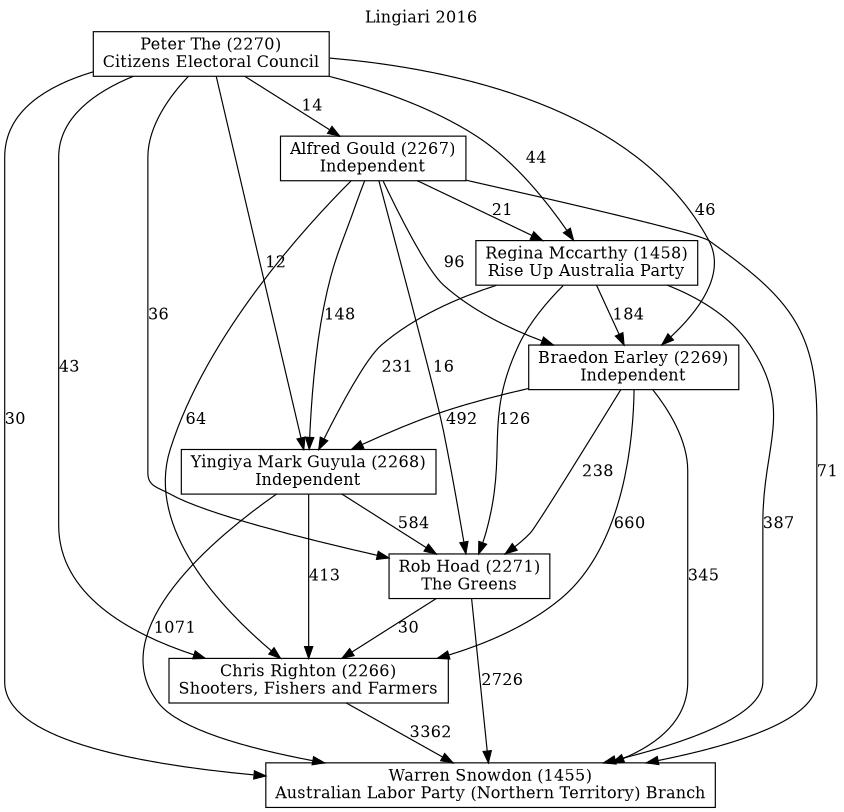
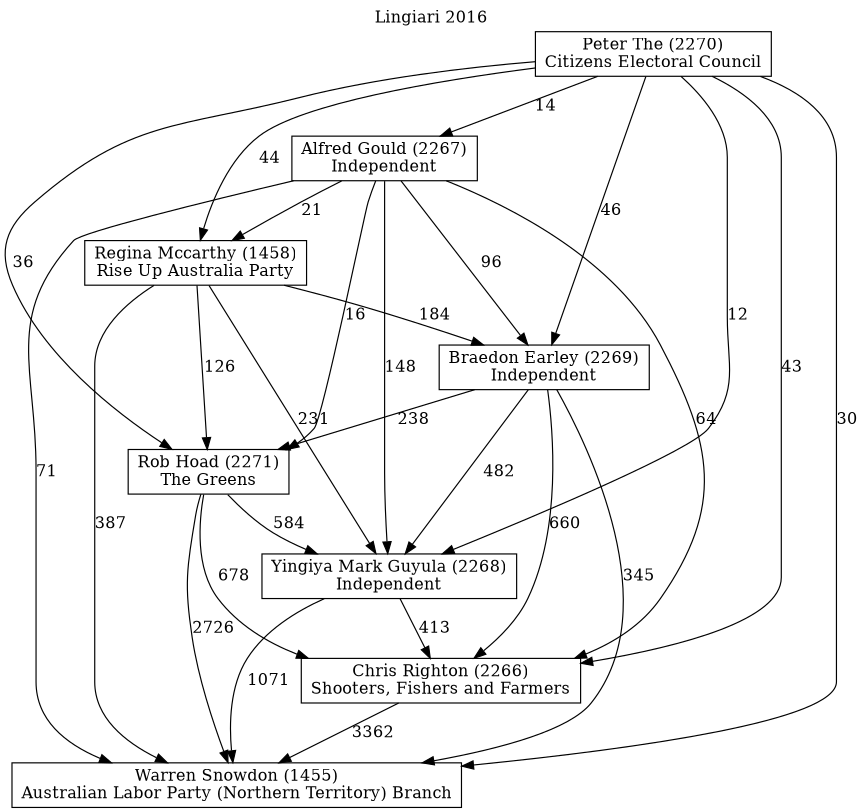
  digraph {
    label="Lingiari 2016"
    labelloc=t
    mclimit=10
    node [shape=box]
    n1 [label="Peter The (2270)\nCitizens Electoral Council"]
    n2 [label="Chris Righton (2266)\nShooters, Fishers and Farmers"]
    n3 [label="Alfred Gould (2267)\nIndependent"]
    n4 [label="Yingiya Mark Guyula (2268)\nIndependent"]
    n5 [label="Braedon Earley (2269)\nIndependent"]
    n6 [label="Warren Snowdon (1455)\nAustralian Labor Party (Northern Territory) Branch"]
    n7 [label="Regina Mccarthy (1458)\nRise Up Australia Party"]
    n8 [label="Rob Hoad (2271)\nThe Greens"]
    n1 -> n2 [label=43]
    n1 -> n3 [label=14]
    n1 -> n4 [label=12]
    n1 -> n5 [label=46]
    n1 -> n6 [label=30]
    n1 -> n7 [label=44]
    n1 -> n8 [label=36]
    n2 -> n6 [label=3362]
    n3 -> n2 [label=64]
    n3 -> n4 [label=148]
    n3 -> n5 [label=96]
    n3 -> n6 [label=71]
    n3 -> n7 [label=21]
    n3 -> n8 [label=16]
    n4 -> n2 [label=413]
    n4 -> n6 [label=1071]
-   n4 -> n8 [label=584]
+   n8 -> n4 [label=584]
    n5 -> n2 [label=660]
-   n5 -> n4 [label=492]
+   n5 -> n4 [label=482]
    n5 -> n6 [label=345]
    n5 -> n8 [label=238]
    n7 -> n4 [label=231]
    n7 -> n5 [label=184]
    n7 -> n6 [label=387]
    n7 -> n8 [label=126]
-   n8 -> n2 [label=30]
+   n8 -> n2 [label=678]
    n8 -> n6 [label=2726]
  }
